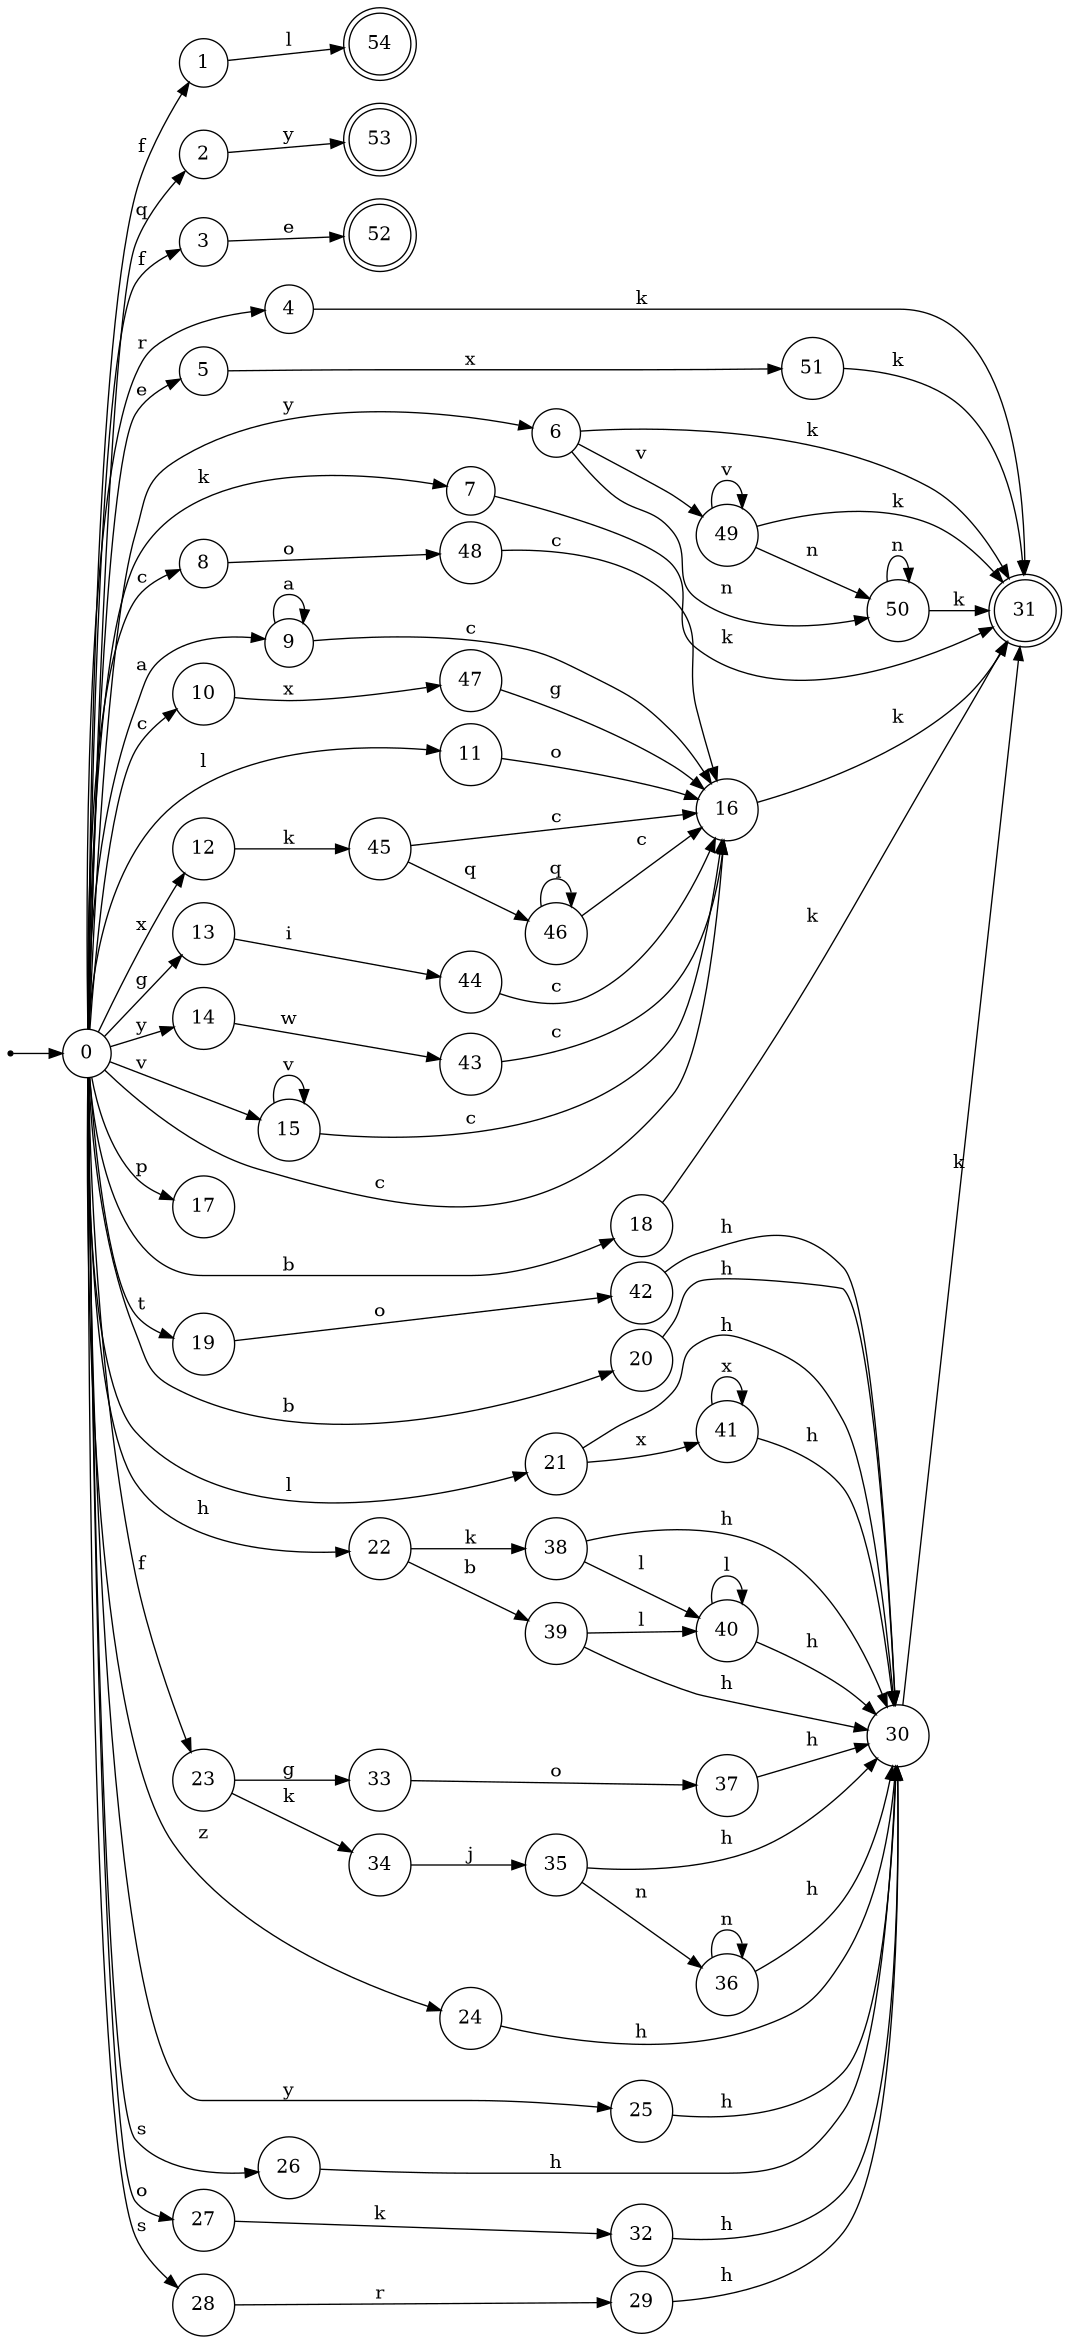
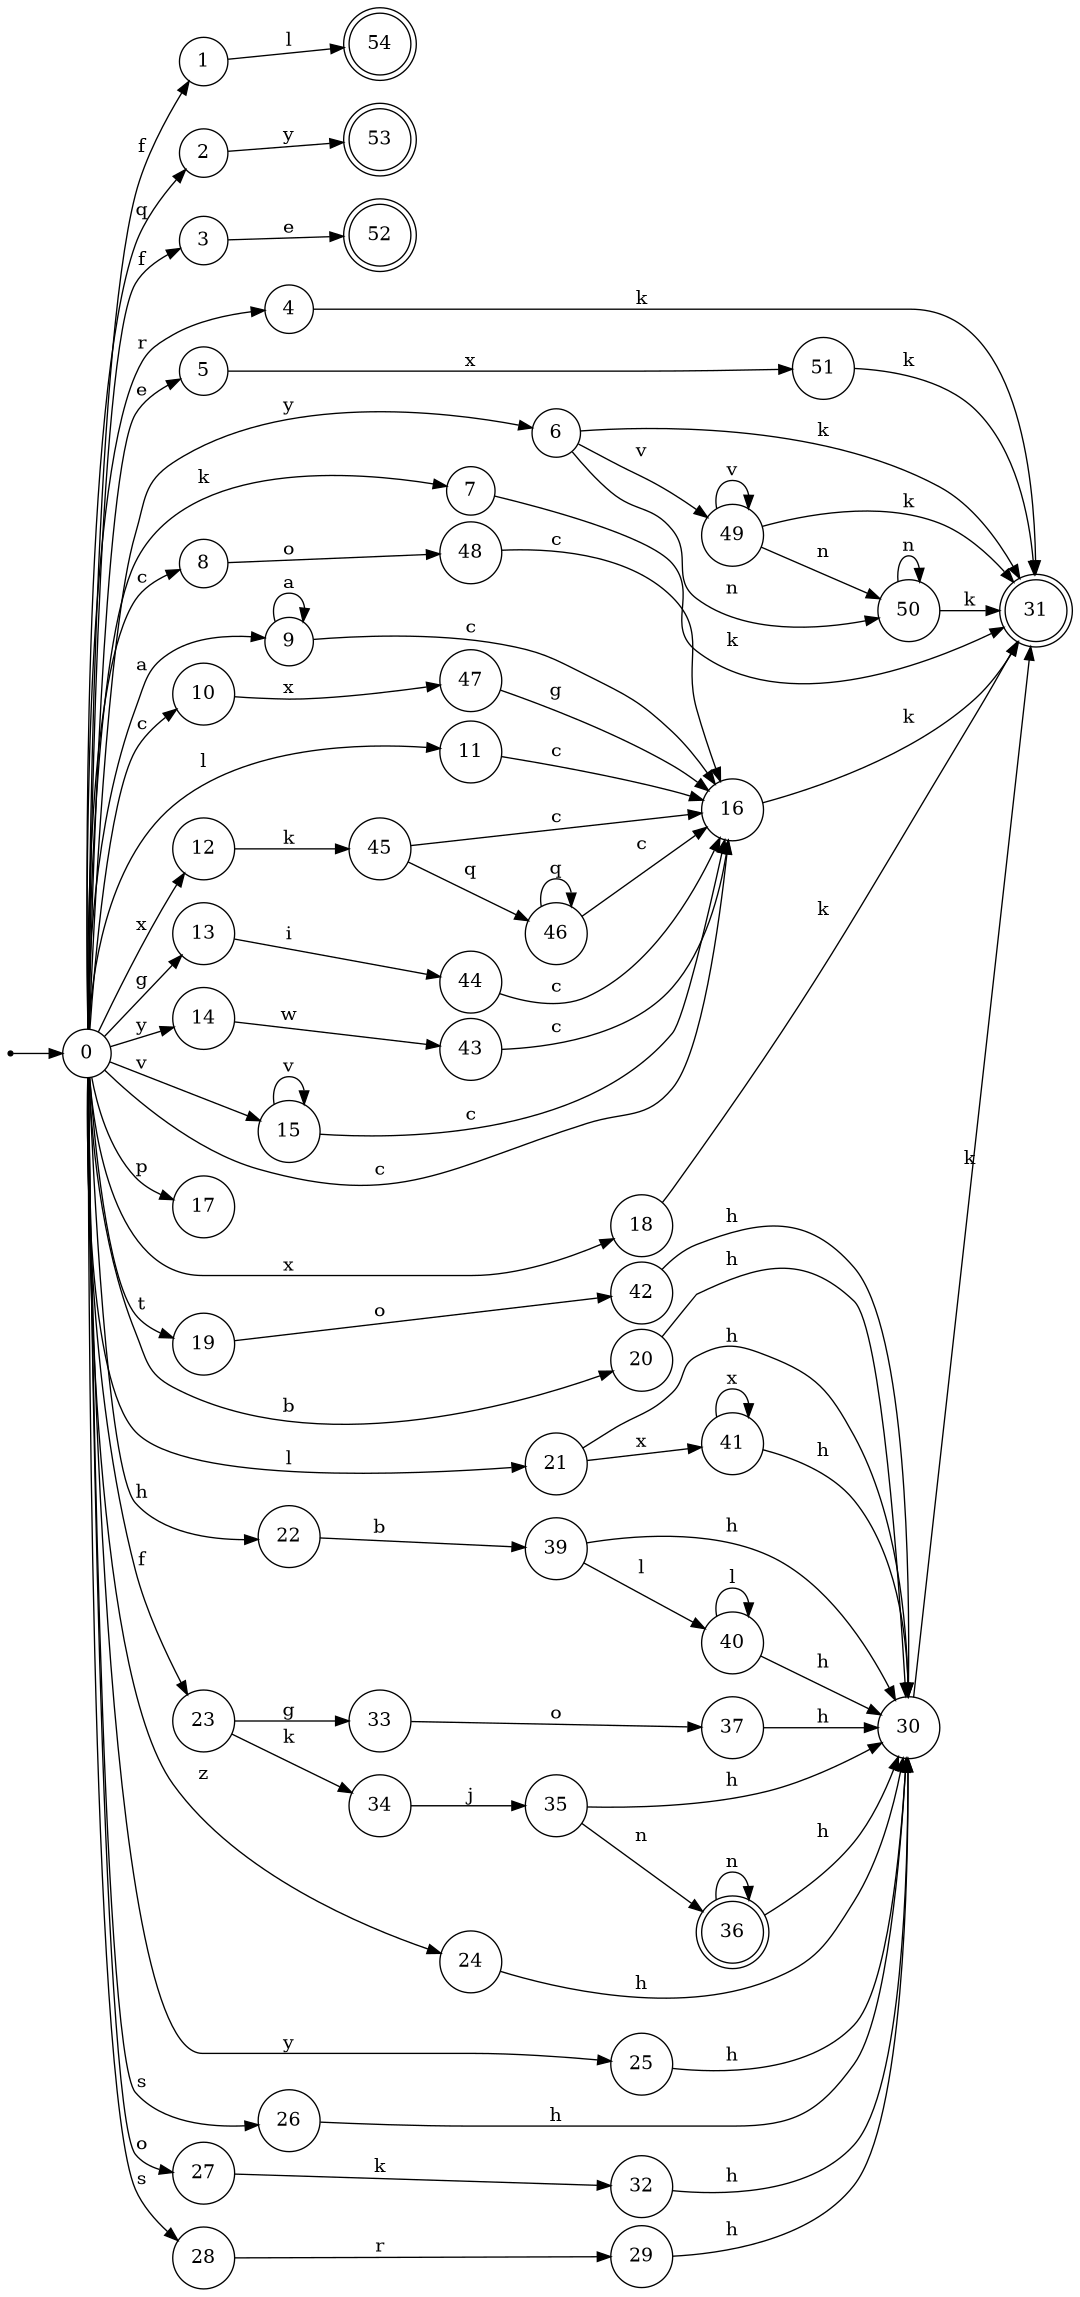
  digraph {
    rankdir=LR
    node [shape=circle]
    dummy0 [shape=point]
    0
    1
    2
    3
    4
    5
    6
    7
    8
    9
    10
    11
    12
    13
    14
    15
    16
    17
    18
    19
    20
    21
    22
    23
    24
    25
    26
    27
    28
    54 [shape=doublecircle]
    53 [shape=doublecircle]
    52 [shape=doublecircle]
    31 [shape=doublecircle]
    51
    49
    50
    48
    47
    45
    44
    43
    42
    30
    41
-   38
    39
    33
    34
    32
    29
    46
    40
    37
    35
-   36
+   36 [shape=doublecircle]
    dummy0 -> 0
    0 -> 1 [label=f]
    0 -> 2 [label=q]
    0 -> 3 [label=f]
    0 -> 4 [label=r]
    0 -> 5 [label=e]
    0 -> 6 [label=y]
    0 -> 7 [label=k]
    0 -> 8 [label=c]
    0 -> 9 [label=a]
    0 -> 10 [label=c]
    0 -> 11 [label=l]
    0 -> 12 [label=x]
    0 -> 13 [label=g]
    0 -> 14 [label=y]
    0 -> 15 [label=v]
    0 -> 16 [label=c]
    0 -> 17 [label=p]
-   0 -> 18 [label=b]
+   0 -> 18 [label=x]
    0 -> 19 [label=t]
    0 -> 20 [label=b]
    0 -> 21 [label=l]
    0 -> 22 [label=h]
    0 -> 23 [label=f]
    0 -> 24 [label=z]
    0 -> 25 [label=y]
    0 -> 26 [label=s]
    0 -> 27 [label=o]
    0 -> 28 [label=s]
    1 -> 54 [label=l]
    2 -> 53 [label=y]
    3 -> 52 [label=e]
    4 -> 31 [label=k]
    5 -> 51 [label=x]
    6 -> 31 [label=k]
    6 -> 49 [label=v]
    6 -> 50 [label=n]
    7 -> 31 [label=k]
    8 -> 48 [label=o]
    9 -> 9 [label=a]
    9 -> 16 [label=c]
    10 -> 47 [label=x]
-   11 -> 16 [label=o]
+   11 -> 16 [label=c]
    12 -> 45 [label=k]
    13 -> 44 [label=i]
    14 -> 43 [label=w]
    15 -> 15 [label=v]
    15 -> 16 [label=c]
    16 -> 31 [label=k]
    18 -> 31 [label=k]
    19 -> 42 [label=o]
    20 -> 30 [label=h]
    21 -> 30 [label=h]
    21 -> 41 [label=x]
-   22 -> 38 [label=k]
    22 -> 39 [label=b]
    23 -> 33 [label=g]
    23 -> 34 [label=k]
    24 -> 30 [label=h]
    25 -> 30 [label=h]
    26 -> 30 [label=h]
    27 -> 32 [label=k]
    28 -> 29 [label=r]
    51 -> 31 [label=k]
    49 -> 31 [label=k]
    49 -> 49 [label=v]
    49 -> 50 [label=n]
    50 -> 31 [label=k]
    50 -> 50 [label=n]
    48 -> 16 [label=c]
    47 -> 16 [label=g]
    45 -> 16 [label=c]
    45 -> 46 [label=q]
    44 -> 16 [label=c]
    43 -> 16 [label=c]
    42 -> 30 [label=h]
    30 -> 31 [label=k]
    41 -> 30 [label=h]
    41 -> 41 [label=x]
-   38 -> 30 [label=h]
-   38 -> 40 [label=l]
    39 -> 30 [label=h]
    39 -> 40 [label=l]
    33 -> 37 [label=o]
    34 -> 35 [label=j]
    32 -> 30 [label=h]
    29 -> 30 [label=h]
    46 -> 16 [label=c]
    46 -> 46 [label=q]
    40 -> 30 [label=h]
    40 -> 40 [label=l]
    37 -> 30 [label=h]
    35 -> 30 [label=h]
    35 -> 36 [label=n]
    36 -> 30 [label=h]
    36 -> 36 [label=n]
  }
